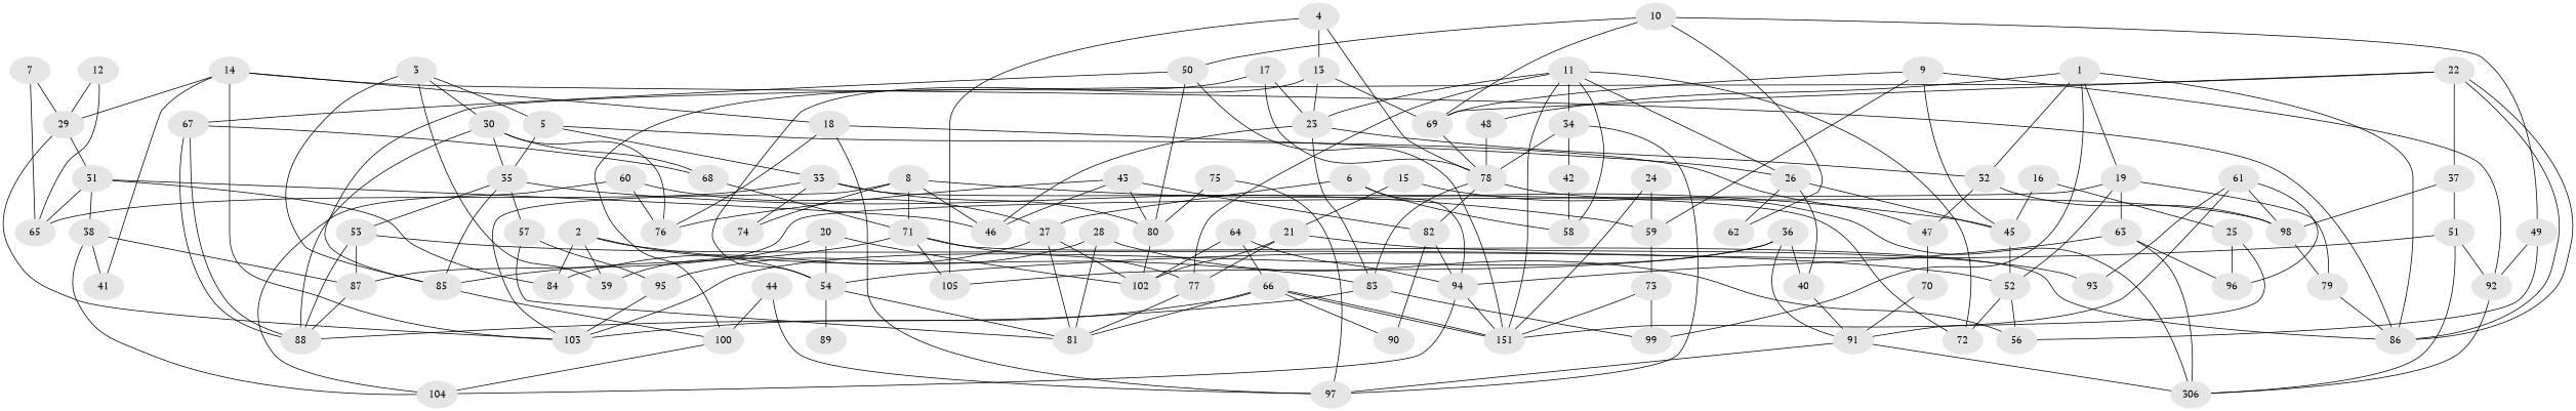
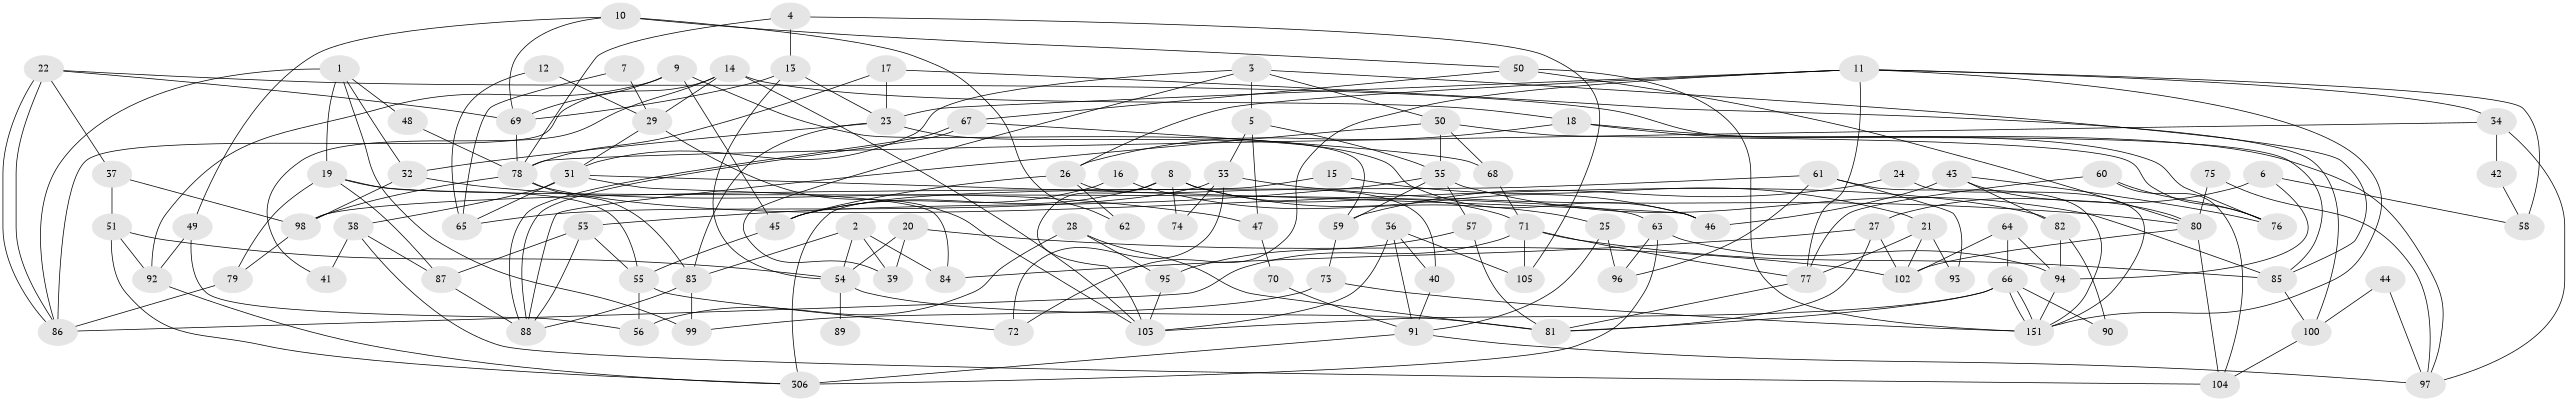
  graph {
    fontname="PT Serif"
    node [color=gray90 fontname="PT Serif" style=filled]
    edge [fontname="PT Serif"]
    1
    19
    32
    48
    86
    99
-   55 [label=52]
+   55
    63
    79
    87
    47
    98
    78
    2
    39
    54
    83
    84
    81
    89
    88
    3
    5
    30
    31
    85
    33
    35
    76
    68
    65
    46
    38
    100
    4
    13
    105
    69
    23
    82
    74
    72
    80
    59
    53
    57
    70
    6
    27
    58
    94
    102
    n53 [label=151]
    104
    7
    29
    103
    8
    45
    71
    77
    9
    92
    73
    n65 [label=306]
    10
    49
    50
    62
    56
    67
    11
    26
    34
    40
    97
    42
    12
    14
    18
    41
    15
    21
    93
    16
    25
    91
    96
    17
    20
    22
    37
    51
    24
    28
    95
    36
    43
    90
    44
    60
    61
    64
    66
    75
    1 -- 19
    1 -- 32
    1 -- 48
    1 -- 86
    1 -- 99
    19 -- 55
    19 -- 63
    19 -- 79
    19 -- 87
    32 -- 47
    32 -- 98
    48 -- 78
    55 -- 72
    55 -- 56
    63 -- 94
    63 -- n65
    63 -- 96
    79 -- 86
    87 -- 88
    47 -- 70
    98 -- 79
    78 -- 98
    78 -- 83
    78 -- 82
    2 -- 39
    2 -- 54
    2 -- 83
    2 -- 84
    54 -- 81
    54 -- 89
    83 -- 99
    83 -- 88
    3 -- 39
    3 -- 5
    3 -- 30
+   3 -- 31
    3 -- 85
    5 -- 47
    5 -- 33
    5 -- 35
    30 -- 88
    30 -- 35
    30 -- 76
    30 -- 68
    31 -- 84
    31 -- 65
    31 -- 46
    31 -- 38
    85 -- 100
    33 -- 65
    33 -- 74
    33 -- 72
    33 -- 80
    35 -- 85
    35 -- 59
    35 -- 53
    35 -- 57
    68 -- 71
    38 -- 87
    38 -- 104
    38 -- 41
    100 -- 104
    4 -- 78
    4 -- 13
    4 -- 105
    13 -- 54
    13 -- 69
    13 -- 23
    69 -- 78
    23 -- 32
    23 -- 83
    23 -- 46
    82 -- 94
    82 -- 90
    80 -- 102
    59 -- 73
    53 -- 55
    53 -- 87
    53 -- 88
    57 -- 81
    57 -- 95
    70 -- 91
    6 -- 27
    6 -- 58
    6 -- 94
    27 -- 84
    27 -- 81
    27 -- 102
    94 -- n53
-   94 -- 104
+   80 -- 104
    7 -- 65
    7 -- 29
    29 -- 31
    29 -- 103
    8 -- 46
    8 -- 74
    8 -- 103
    8 -- 45
    8 -- 71
    45 -- 55
    71 -- 86
    71 -- 85
    71 -- 105
    71 -- 77
    77 -- 81
    9 -- 69
    9 -- 59
    9 -- 45
    9 -- 92
    92 -- n65
    73 -- 99
    73 -- n53
    10 -- 69
    10 -- 49
    10 -- 50
    10 -- 62
    49 -- 92
    49 -- 56
    50 -- 80
    50 -- n53
    50 -- 67
    67 -- 88
    67 -- 88
    67 -- 68
    11 -- 23
    11 -- 72
    11 -- 58
    11 -- n53
    11 -- 77
    11 -- 26
    11 -- 34
    26 -- 45
    26 -- 62
    26 -- 40
    34 -- 78
    34 -- 97
    34 -- 42
    40 -- 91
    42 -- 58
    12 -- 65
    12 -- 29
    14 -- 86
    14 -- 29
    14 -- 103
    14 -- 18
    14 -- 41
    18 -- 76
    18 -- 26
    18 -- 97
    15 -- n65
    15 -- 21
    21 -- 102
    21 -- 77
    21 -- 93
    16 -- 45
    16 -- 25
    25 -- 91
    25 -- 96
    91 -- n65
    91 -- 97
    17 -- 78
    17 -- 100
    17 -- 23
    20 -- 39
    20 -- 54
    20 -- 102
    22 -- 86
    22 -- 86
    22 -- 85
    22 -- 69
    22 -- 37
    37 -- 98
    37 -- 51
    51 -- 54
    51 -- 92
    51 -- n65
    24 -- 59
    24 -- n53
    28 -- 81
    28 -- 56
    28 -- 95
    95 -- 103
    36 -- 105
    36 -- 103
    36 -- 40
    36 -- 91
    43 -- 76
    43 -- 46
    43 -- 82
    43 -- 80
    44 -- 100
    44 -- 97
    60 -- 76
    60 -- 104
-   60 -- 27
+   60 -- 77
    61 -- 98
    61 -- n53
    61 -- 93
    61 -- 96
    64 -- 94
    64 -- 102
    64 -- 66
    66 -- 81
    66 -- n53
    66 -- n53
    66 -- 103
    66 -- 90
    75 -- 80
    75 -- 97
  }
